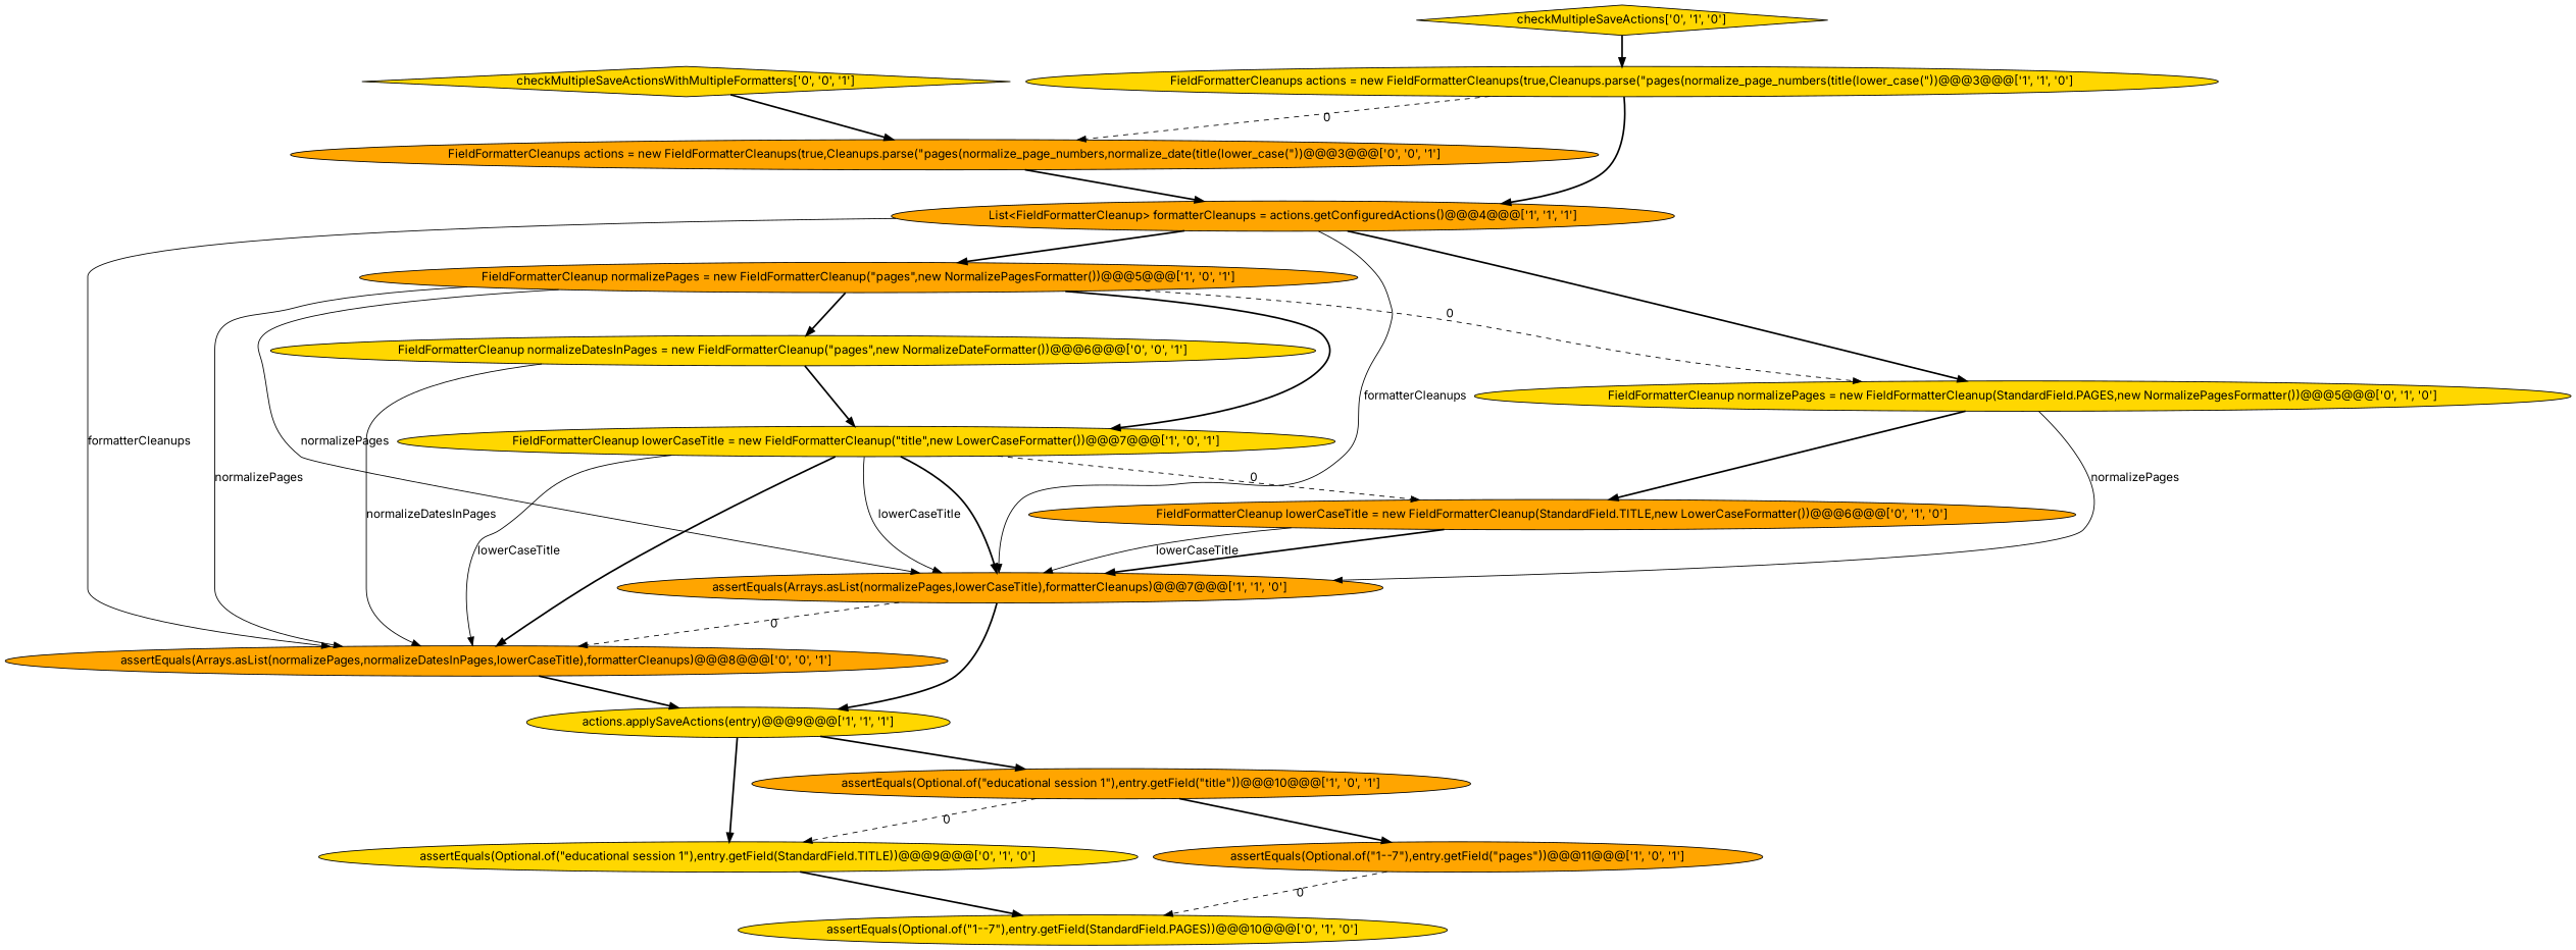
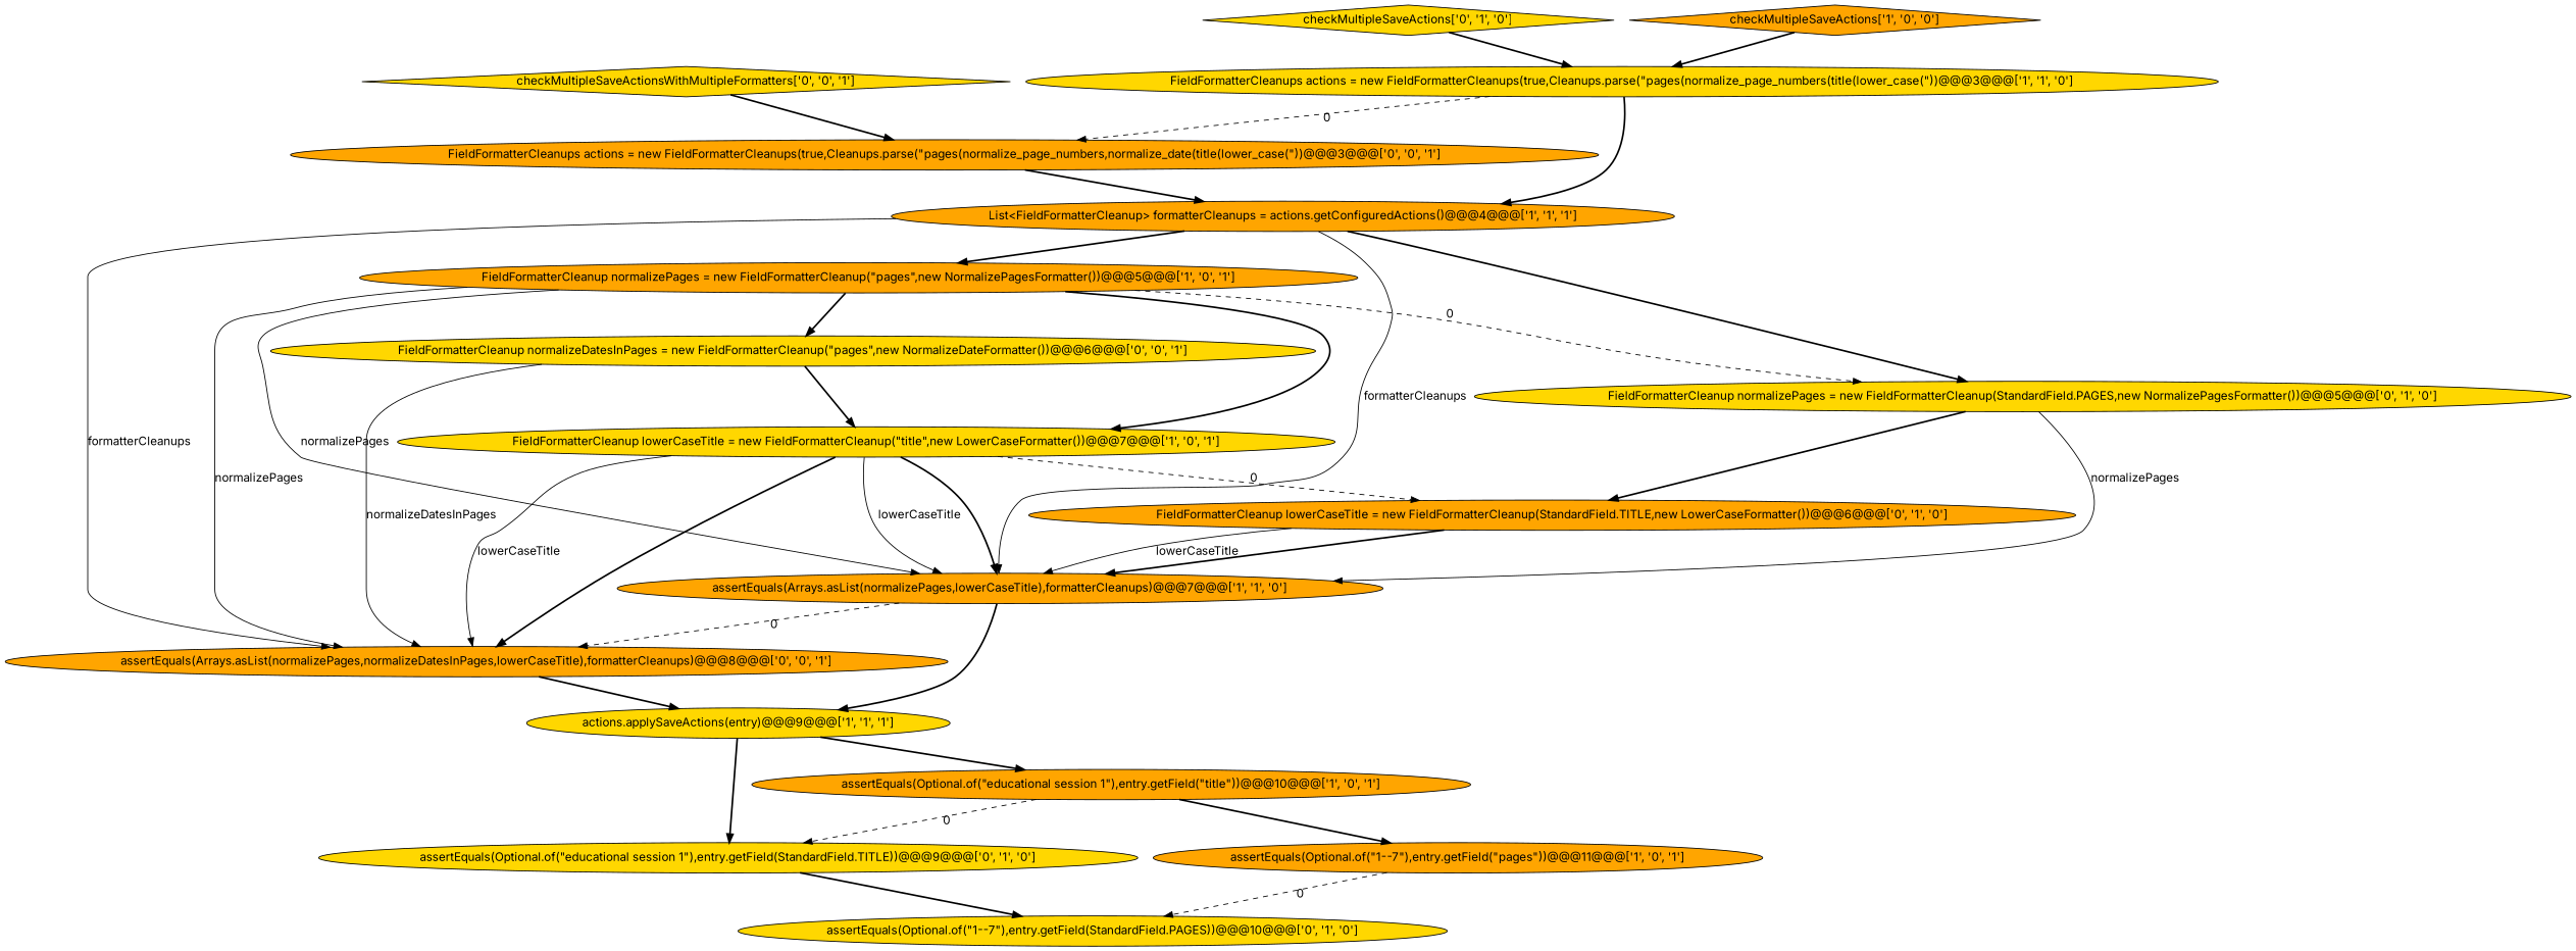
  digraph {
    fontname=Inter
    node [fillcolor=orange shape=ellipse style=filled fontname=Inter]
    edge [style=bold fontname=Inter]
    n1 [label="assertEquals(Arrays.asList(normalizePages,normalizeDatesInPages,lowerCaseTitle),formatterCleanups)@@@8@@@['0', '0', '1']"]
    n2 [fillcolor=gold label="actions.applySaveActions(entry)@@@9@@@['1', '1', '1']"]
    n3 [fillcolor=gold label="assertEquals(Optional.of(\"educational session 1\"),entry.getField(StandardField.TITLE))@@@9@@@['0', '1', '0']"]
    n4 [label="assertEquals(Optional.of(\"educational session 1\"),entry.getField(\"title\"))@@@10@@@['1', '0', '1']"]
    n5 [fillcolor=gold label="FieldFormatterCleanup lowerCaseTitle = new FieldFormatterCleanup(\"title\",new LowerCaseFormatter())@@@7@@@['1', '0', '1']"]
    n6 [label="FieldFormatterCleanup lowerCaseTitle = new FieldFormatterCleanup(StandardField.TITLE,new LowerCaseFormatter())@@@6@@@['0', '1', '0']"]
    n7 [label="assertEquals(Arrays.asList(normalizePages,lowerCaseTitle),formatterCleanups)@@@7@@@['1', '1', '0']"]
    n8 [fillcolor=gold label="assertEquals(Optional.of(\"1--7\"),entry.getField(StandardField.PAGES))@@@10@@@['0', '1', '0']"]
    n9 [fillcolor=gold label="checkMultipleSaveActionsWithMultipleFormatters['0', '0', '1']" shape=diamond]
    n10 [label="FieldFormatterCleanups actions = new FieldFormatterCleanups(true,Cleanups.parse(\"pages(normalize_page_numbers,normalize_date(title(lower_case(\"))@@@3@@@['0', '0', '1']"]
    n11 [label="List<FieldFormatterCleanup> formatterCleanups = actions.getConfiguredActions()@@@4@@@['1', '1', '1']"]
    n12 [label="assertEquals(Optional.of(\"1--7\"),entry.getField(\"pages\"))@@@11@@@['1', '0', '1']"]
    n13 [fillcolor=gold label="FieldFormatterCleanups actions = new FieldFormatterCleanups(true,Cleanups.parse(\"pages(normalize_page_numbers(title(lower_case(\"))@@@3@@@['1', '1', '0']"]
    n14 [fillcolor=gold label="checkMultipleSaveActions['0', '1', '0']" shape=diamond]
+   n15 [label="checkMultipleSaveActions['1', '0', '0']" shape=diamond]
    n16 [fillcolor=gold label="FieldFormatterCleanup normalizePages = new FieldFormatterCleanup(StandardField.PAGES,new NormalizePagesFormatter())@@@5@@@['0', '1', '0']"]
    n17 [fillcolor=gold label="FieldFormatterCleanup normalizeDatesInPages = new FieldFormatterCleanup(\"pages\",new NormalizeDateFormatter())@@@6@@@['0', '0', '1']"]
    n18 [label="FieldFormatterCleanup normalizePages = new FieldFormatterCleanup(\"pages\",new NormalizePagesFormatter())@@@5@@@['1', '0', '1']"]
    n1 -> n2
    n2 -> n3
    n2 -> n4
    n3 -> n8
    n4 -> n3 [label=0 style=dashed]
    n4 -> n12
    n5 -> n1 [label=lowerCaseTitle style=solid]
    n5 -> n1
    n5 -> n6 [label=0 style=dashed]
    n5 -> n7 [label=lowerCaseTitle style=solid]
    n5 -> n7
    n6 -> n7
    n6 -> n7 [label=lowerCaseTitle style=solid]
    n7 -> n1 [label=0 style=dashed]
    n7 -> n2
    n9 -> n10
    n10 -> n11
    n11 -> n1 [label=formatterCleanups style=solid]
    n11 -> n7 [label=formatterCleanups style=solid]
    n11 -> n16
    n11 -> n18
    n12 -> n8 [label=0 style=dashed]
    n13 -> n10 [label=0 style=dashed]
    n13 -> n11
    n14 -> n13
+   n15 -> n13
    n16 -> n6
    n16 -> n7 [label=normalizePages style=solid]
    n17 -> n1 [label=normalizeDatesInPages style=solid]
    n17 -> n5
    n18 -> n1 [label=normalizePages style=solid]
    n18 -> n5
    n18 -> n7 [label=normalizePages style=solid]
    n18 -> n16 [label=0 style=dashed]
    n18 -> n17
  }
